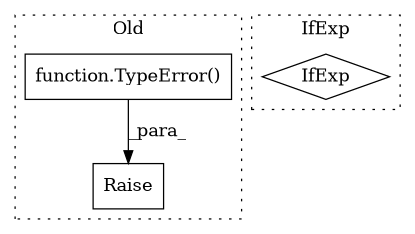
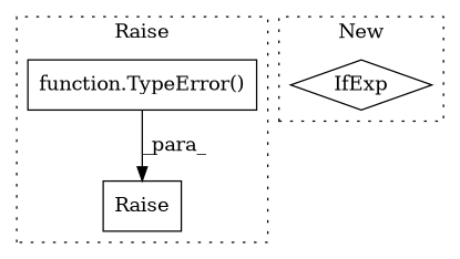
  digraph {
    node [shape=box]
    n1 [a=75 l="10,1" label="function.TypeError()" s="38114,38192"]
    n2 [a=91 l=6 label=Raise s=38108]
    n3 [a=51 l="32,6" label=IfExp s="66875,66929" shape=diamond]
    subgraph cluster_1 {
-     label=Old
+     label=Raise
      style=dotted
      n1
      n2
    }
    subgraph cluster_2 {
-     label=IfExp
+     label=New
      style=dotted
      n3
    }
    n1 -> n2 [label=_para_]
  }
